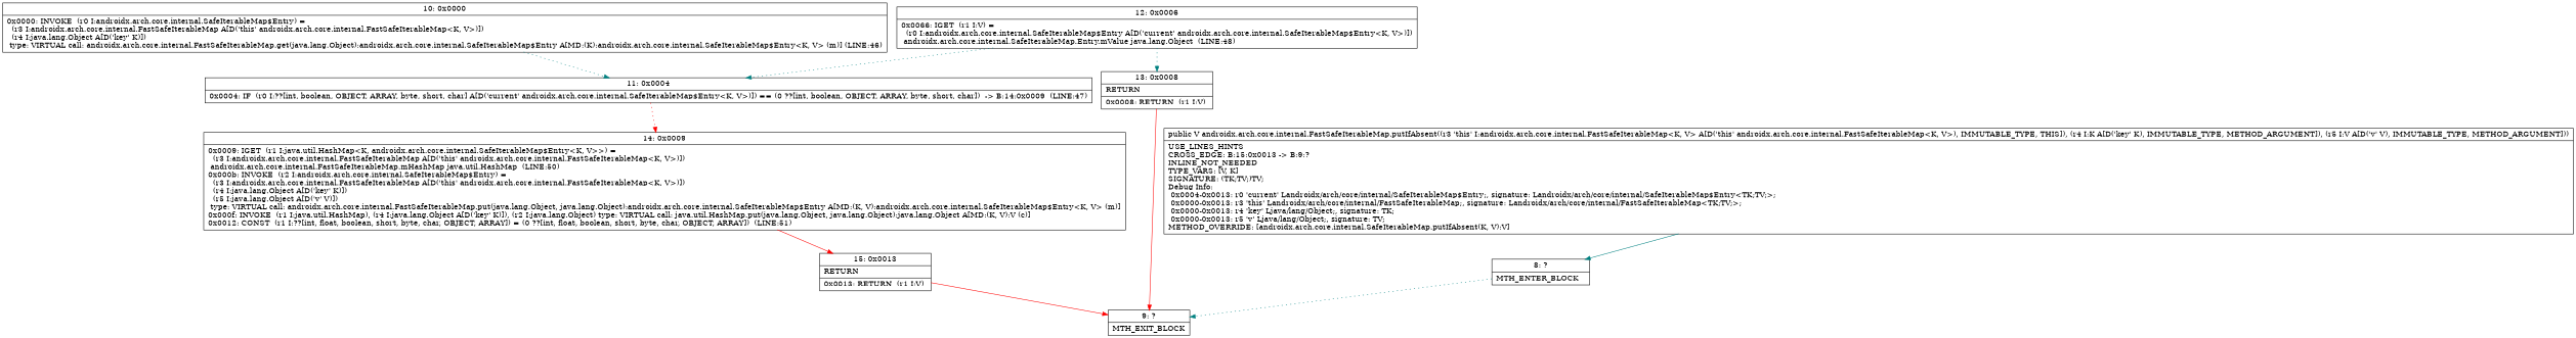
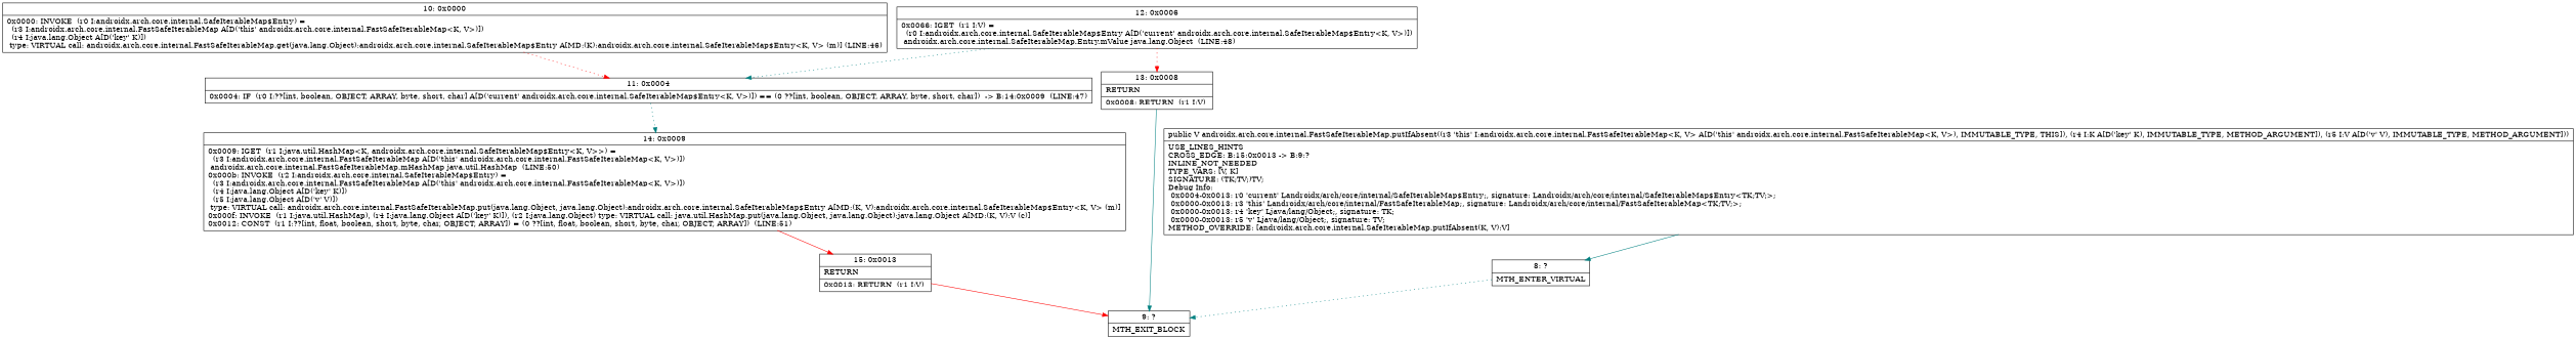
  digraph {
    node [shape=record]
    edge [color=teal style=dotted]
-   n1 [label="{8\:\ ?|MTH_ENTER_BLOCK\l}"]
+   n1 [label="{8\:\ ?|MTH_ENTER_VIRTUAL\l}"]
    n2 [label="{9\:\ ?|MTH_EXIT_BLOCK\l}"]
    n3 [label="{10\:\ 0x0000|0x0000: INVOKE  (r0 I:androidx.arch.core.internal.SafeIterableMap$Entry) = \l  (r3 I:androidx.arch.core.internal.FastSafeIterableMap A[D('this' androidx.arch.core.internal.FastSafeIterableMap\<K, V\>)])\l  (r4 I:java.lang.Object A[D('key' K)])\l type: VIRTUAL call: androidx.arch.core.internal.FastSafeIterableMap.get(java.lang.Object):androidx.arch.core.internal.SafeIterableMap$Entry A[MD:(K):androidx.arch.core.internal.SafeIterableMap$Entry\<K, V\> (m)] (LINE:46)\l}"]
    n4 [label="{11\:\ 0x0004|0x0004: IF  (r0 I:??[int, boolean, OBJECT, ARRAY, byte, short, char] A[D('current' androidx.arch.core.internal.SafeIterableMap$Entry\<K, V\>)]) == (0 ??[int, boolean, OBJECT, ARRAY, byte, short, char])  \-\> B:14:0x0009  (LINE:47)\l}"]
    n5 [label="{14\:\ 0x0009|0x0009: IGET  (r1 I:java.util.HashMap\<K, androidx.arch.core.internal.SafeIterableMap$Entry\<K, V\>\>) = \l  (r3 I:androidx.arch.core.internal.FastSafeIterableMap A[D('this' androidx.arch.core.internal.FastSafeIterableMap\<K, V\>)])\l androidx.arch.core.internal.FastSafeIterableMap.mHashMap java.util.HashMap  (LINE:50)\l0x000b: INVOKE  (r2 I:androidx.arch.core.internal.SafeIterableMap$Entry) = \l  (r3 I:androidx.arch.core.internal.FastSafeIterableMap A[D('this' androidx.arch.core.internal.FastSafeIterableMap\<K, V\>)])\l  (r4 I:java.lang.Object A[D('key' K)])\l  (r5 I:java.lang.Object A[D('v' V)])\l type: VIRTUAL call: androidx.arch.core.internal.FastSafeIterableMap.put(java.lang.Object, java.lang.Object):androidx.arch.core.internal.SafeIterableMap$Entry A[MD:(K, V):androidx.arch.core.internal.SafeIterableMap$Entry\<K, V\> (m)]\l0x000f: INVOKE  (r1 I:java.util.HashMap), (r4 I:java.lang.Object A[D('key' K)]), (r2 I:java.lang.Object) type: VIRTUAL call: java.util.HashMap.put(java.lang.Object, java.lang.Object):java.lang.Object A[MD:(K, V):V (c)]\l0x0012: CONST  (r1 I:??[int, float, boolean, short, byte, char, OBJECT, ARRAY]) = (0 ??[int, float, boolean, short, byte, char, OBJECT, ARRAY])  (LINE:51)\l}"]
    n6 [label="{12\:\ 0x0006|0x0066: IGET  (r1 I:V) = \l  (r0 I:androidx.arch.core.internal.SafeIterableMap$Entry A[D('current' androidx.arch.core.internal.SafeIterableMap$Entry\<K, V\>)])\l androidx.arch.core.internal.SafeIterableMap.Entry.mValue java.lang.Object  (LINE:48)\l}"]
    n7 [label="{13\:\ 0x0008|RETURN\l|0x0008: RETURN  (r1 I:V) \l}"]
    n8 [label="{15\:\ 0x0013|RETURN\l|0x0013: RETURN  (r1 I:V) \l}"]
    n9 [label="{public V androidx.arch.core.internal.FastSafeIterableMap.putIfAbsent((r3 'this' I:androidx.arch.core.internal.FastSafeIterableMap\<K, V\> A[D('this' androidx.arch.core.internal.FastSafeIterableMap\<K, V\>), IMMUTABLE_TYPE, THIS]), (r4 I:K A[D('key' K), IMMUTABLE_TYPE, METHOD_ARGUMENT]), (r5 I:V A[D('v' V), IMMUTABLE_TYPE, METHOD_ARGUMENT]))  | USE_LINES_HINTS\lCROSS_EDGE: B:15:0x0013 \-\> B:9:?\lINLINE_NOT_NEEDED\lTYPE_VARS: [V, K]\lSIGNATURE: (TK;TV;)TV;\lDebug Info:\l  0x0004\-0x0013: r0 'current' Landroidx\/arch\/core\/internal\/SafeIterableMap$Entry;, signature: Landroidx\/arch\/core\/internal\/SafeIterableMap$Entry\<TK;TV;\>;\l  0x0000\-0x0013: r3 'this' Landroidx\/arch\/core\/internal\/FastSafeIterableMap;, signature: Landroidx\/arch\/core\/internal\/FastSafeIterableMap\<TK;TV;\>;\l  0x0000\-0x0013: r4 'key' Ljava\/lang\/Object;, signature: TK;\l  0x0000\-0x0013: r5 'v' Ljava\/lang\/Object;, signature: TV;\lMETHOD_OVERRIDE: [androidx.arch.core.internal.SafeIterableMap.putIfAbsent(K, V):V]\l}"]
    n1 -> n2
-   n3 -> n4
-   n4 -> n5 [color=red]
+   n3 -> n4 [color=red]
+   n4 -> n5
    n5 -> n8 [color=red style=solid]
    n6 -> n4
-   n6 -> n7
-   n7 -> n2 [color=red style=solid]
+   n6 -> n7 [color=red]
+   n7 -> n2 [style=solid]
    n8 -> n2 [color=red style=solid]
    n9 -> n1 [style=solid]
  }
